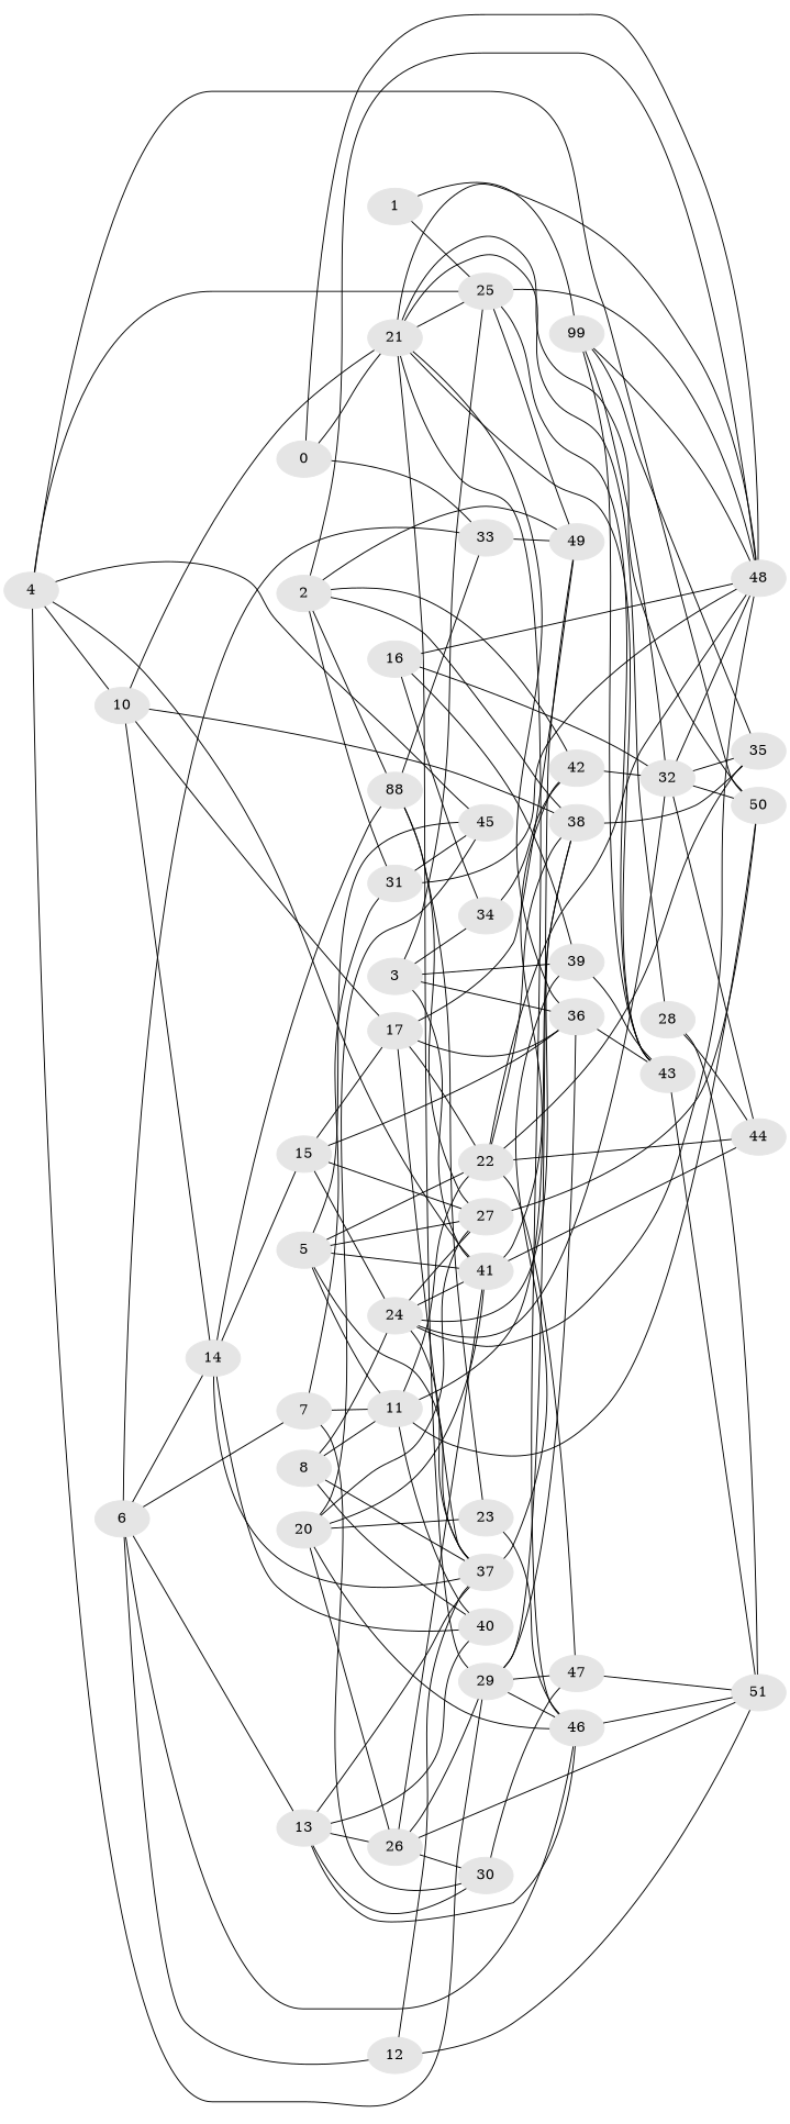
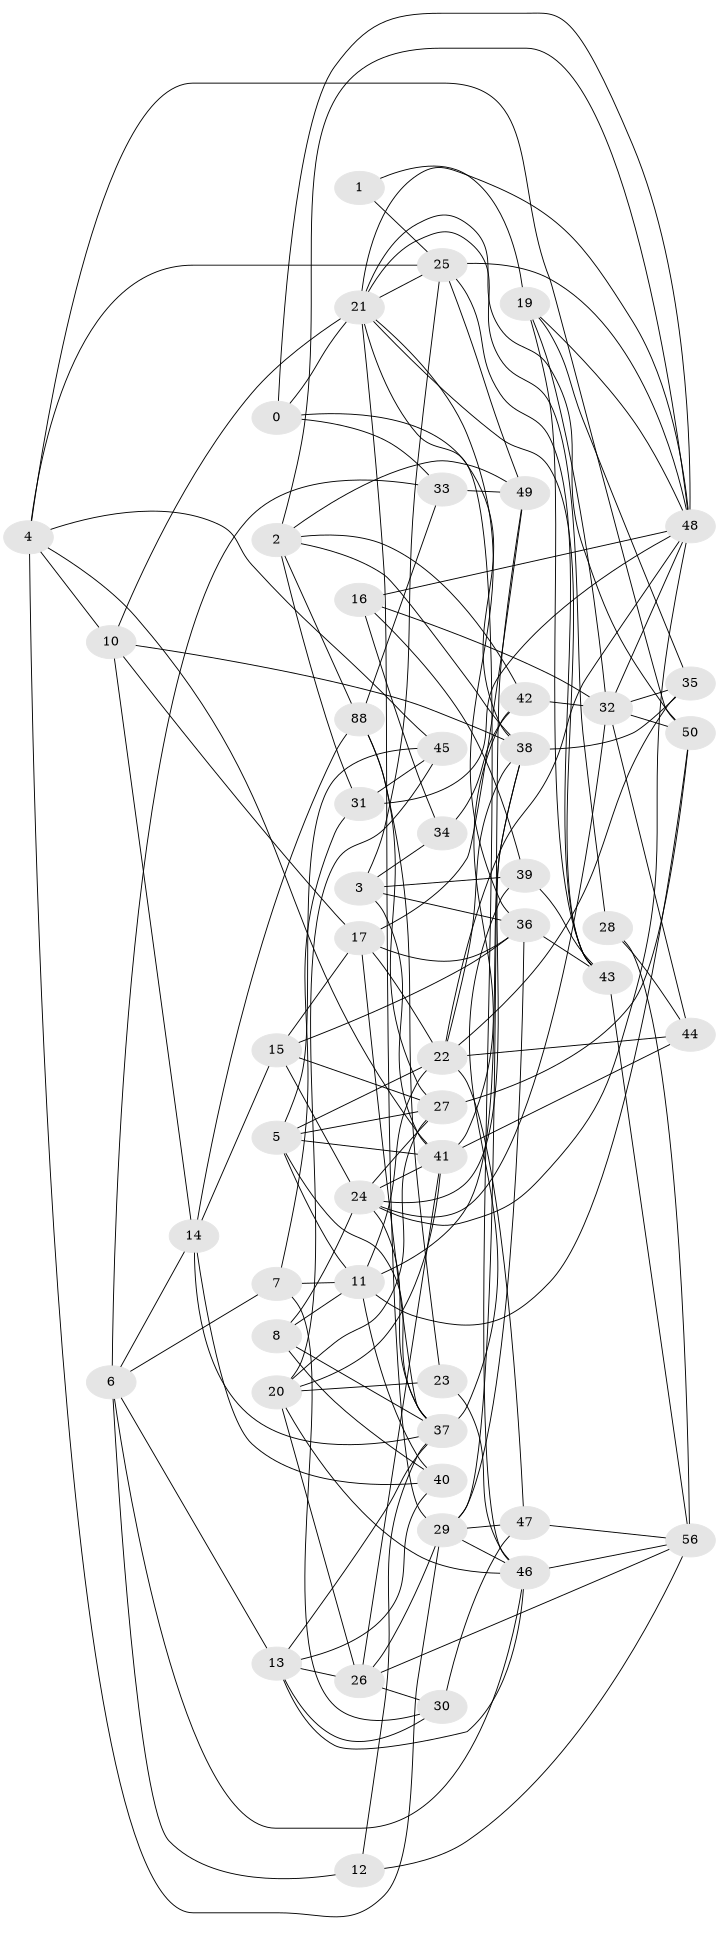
  graph {
    rankdir=LR
    node [color=gray90 style=filled]
    edge [weight=1.0]
    1
-   19 [label=99]
+   19
    25
    48
    32
    35
    43
    49
    n9 [label=88]
    2
    31
    38
    42
    27
    33
    23
    45
    3
    34
    36
    39
    41
    44
    4
    10
    29
    50
    14
    21
    17
    46
    47
    5
    11
    22
    37
    40
    6
    7
    12
    13
    30
-   51
+   51 [label=56]
    26
    15
    8
    24
    n48 [label=0]
    28
    16
    20
    1 -- 19
    1 -- 25
    19 -- 48
    19 -- 32 [weight=2.0]
    19 -- 35 [weight=2.0]
    19 -- 43
    25 -- 48
    25 -- 43
    25 -- 49
    32 -- 48
    32 -- 35
    32 -- 44
    32 -- 50 [weight=2.0]
    43 -- 51
    n9 -- 27
    n9 -- 33
    n9 -- 23
    2 -- 48
    2 -- 49
    2 -- n9
    2 -- 31
    2 -- 38
    2 -- 42
    31 -- 48
    31 -- 45
    38 -- 35 [weight=2.0]
    42 -- 32
    27 -- 50
    33 -- 49
    23 -- 46
    3 -- 25
    3 -- 34
    3 -- 36
    3 -- 39
    3 -- 41
    34 -- 42
    36 -- 43
    39 -- 43
    41 -- 42
    41 -- 44
    4 -- 25
    4 -- 45
    4 -- 41
    4 -- 10
    4 -- 29 [weight=2.0]
    4 -- 50
    10 -- 38 [weight=2.0]
    10 -- 14
    10 -- 21
    10 -- 17
    29 -- 49
    29 -- 36
    29 -- 46
    29 -- 47
    14 -- n9
    14 -- 37
    14 -- 40
    14 -- 15
    21 -- 25
    21 -- 48
    21 -- 43
    21 -- 36
    21 -- 29
    21 -- 50
    21 -- 46
    21 -- 28
    17 -- 49
    17 -- 36
    17 -- 22
    17 -- 37
    46 -- 51
    47 -- 51
    5 -- 27
    5 -- 45
    5 -- 41
    5 -- 11
    5 -- 22
    5 -- 37
    11 -- 38
    11 -- 50
    11 -- 22
    11 -- 40
    22 -- 48
    22 -- 35
    22 -- 38
    22 -- 44
    22 -- 47
    37 -- 39
    6 -- 33
    6 -- 14
    6 -- 46
    6 -- 7
    6 -- 12
    6 -- 13
    7 -- 31
    7 -- 11
    7 -- 30
    12 -- 37
    12 -- 51
    13 -- 46
    13 -- 37
    13 -- 40
    13 -- 30
    13 -- 26
    30 -- 47
    26 -- 41 [weight=2.0]
    26 -- 29
    26 -- 30
    26 -- 51
    15 -- 27
    15 -- 36
    15 -- 17
    15 -- 24
    8 -- 11
    8 -- 37
    8 -- 40
    8 -- 24
    24 -- 48
    24 -- 32
    24 -- 38
    24 -- 27
    24 -- 41
    24 -- 37
    n48 -- 48
+   n48 -- 38
    n48 -- 33
    n48 -- 21
    28 -- 44
    28 -- 51
    16 -- 48
    16 -- 32
    16 -- 34
    16 -- 39
    20 -- 27
    20 -- 23
    20 -- 45
    20 -- 41 [weight=2.0]
    20 -- 46
    20 -- 26 [weight=2.0]
  }
